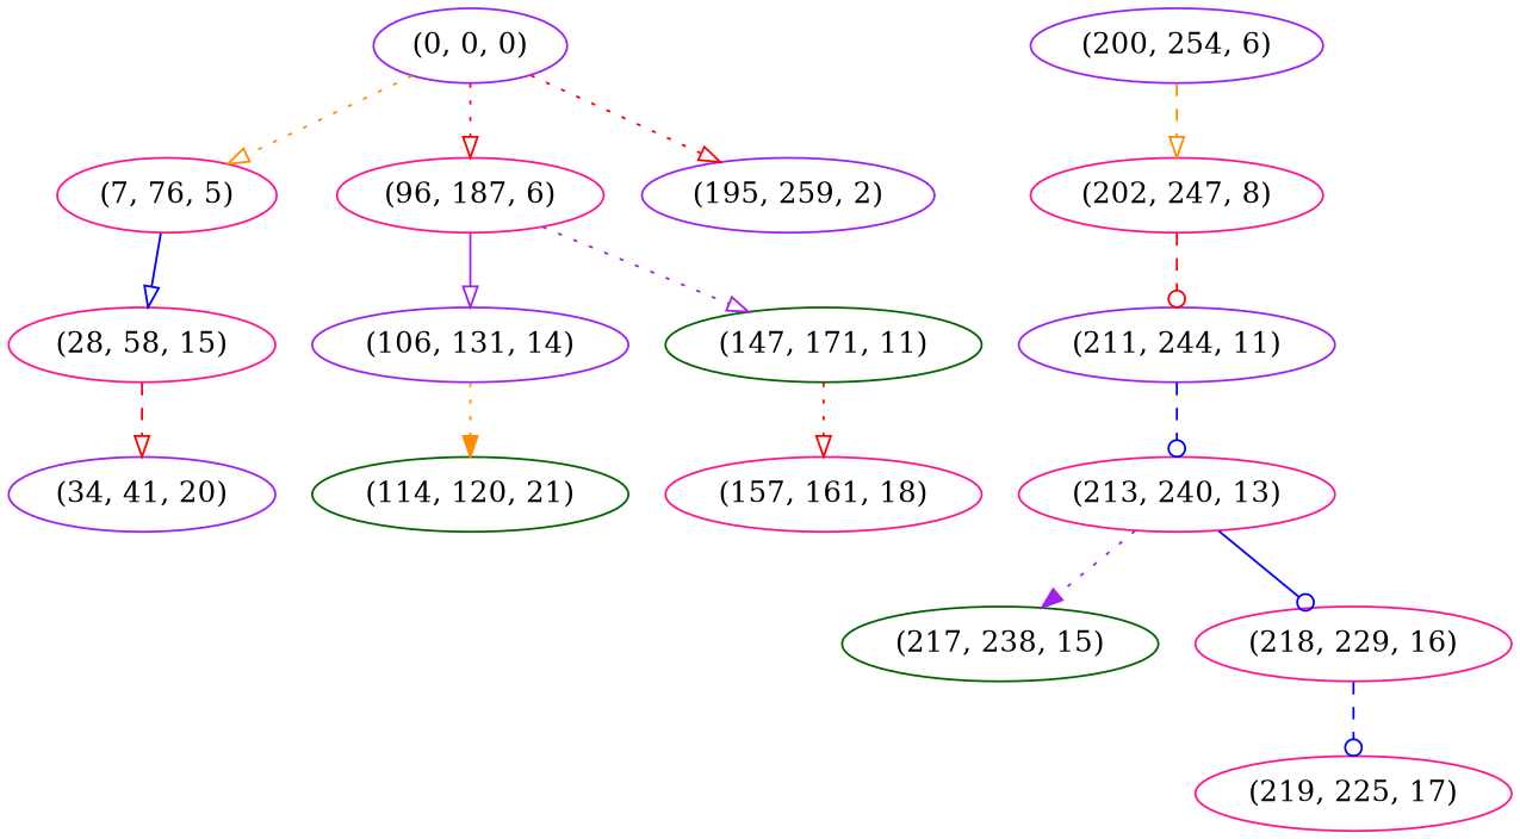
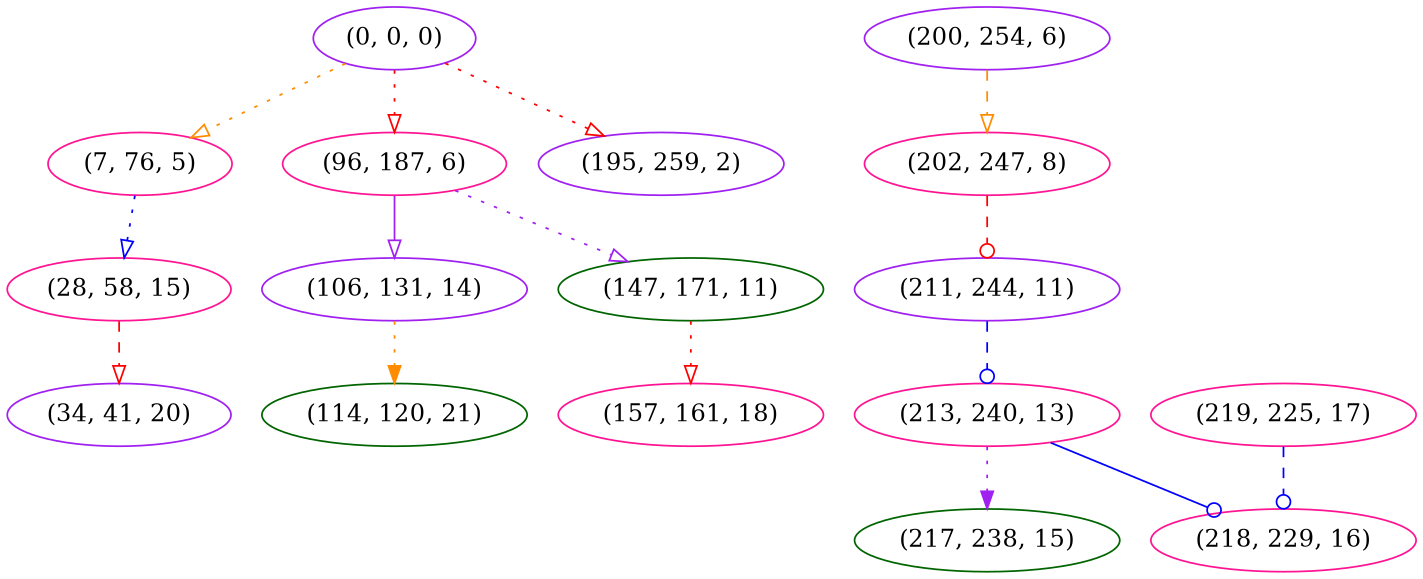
  digraph {
    node [color=deeppink]
    edge [arrowhead=onormal color=red style=dotted]
    "(0, 0, 0)" [color=purple]
    "(7, 76, 5)"
    "(96, 187, 6)"
    "(195, 259, 2)" [color=purple]
    "(28, 58, 15)"
    "(106, 131, 14)" [color=purple]
    "(147, 171, 11)" [color=darkgreen]
    "(34, 41, 20)" [color=purple]
    "(114, 120, 21)" [color=darkgreen]
    "(157, 161, 18)"
    "(200, 254, 6)" [color=purple]
    "(202, 247, 8)"
    "(211, 244, 11)" [color=purple]
    "(213, 240, 13)"
    "(217, 238, 15)" [color=darkgreen]
    "(218, 229, 16)"
    "(219, 225, 17)"
    "(0, 0, 0)" -> "(7, 76, 5)" [color=darkorange]
    "(0, 0, 0)" -> "(96, 187, 6)"
    "(0, 0, 0)" -> "(195, 259, 2)"
-   "(7, 76, 5)" -> "(28, 58, 15)" [color=blue style=solid]
+   "(7, 76, 5)" -> "(28, 58, 15)" [color=blue]
    "(96, 187, 6)" -> "(106, 131, 14)" [color=purple style=solid]
    "(96, 187, 6)" -> "(147, 171, 11)" [color=purple]
    "(28, 58, 15)" -> "(34, 41, 20)" [style=dashed]
    "(106, 131, 14)" -> "(114, 120, 21)" [arrowhead=normal color=darkorange]
    "(147, 171, 11)" -> "(157, 161, 18)"
    "(200, 254, 6)" -> "(202, 247, 8)" [color=darkorange style=dashed]
    "(202, 247, 8)" -> "(211, 244, 11)" [arrowhead=odot style=dashed]
    "(211, 244, 11)" -> "(213, 240, 13)" [arrowhead=odot color=blue style=dashed]
    "(213, 240, 13)" -> "(217, 238, 15)" [arrowhead=normal color=purple]
    "(213, 240, 13)" -> "(218, 229, 16)" [arrowhead=odot color=blue style=solid]
-   "(218, 229, 16)" -> "(219, 225, 17)" [arrowhead=odot color=blue style=dashed]
+   "(219, 225, 17)" -> "(218, 229, 16)" [arrowhead=odot color=blue style=dashed]
  }
